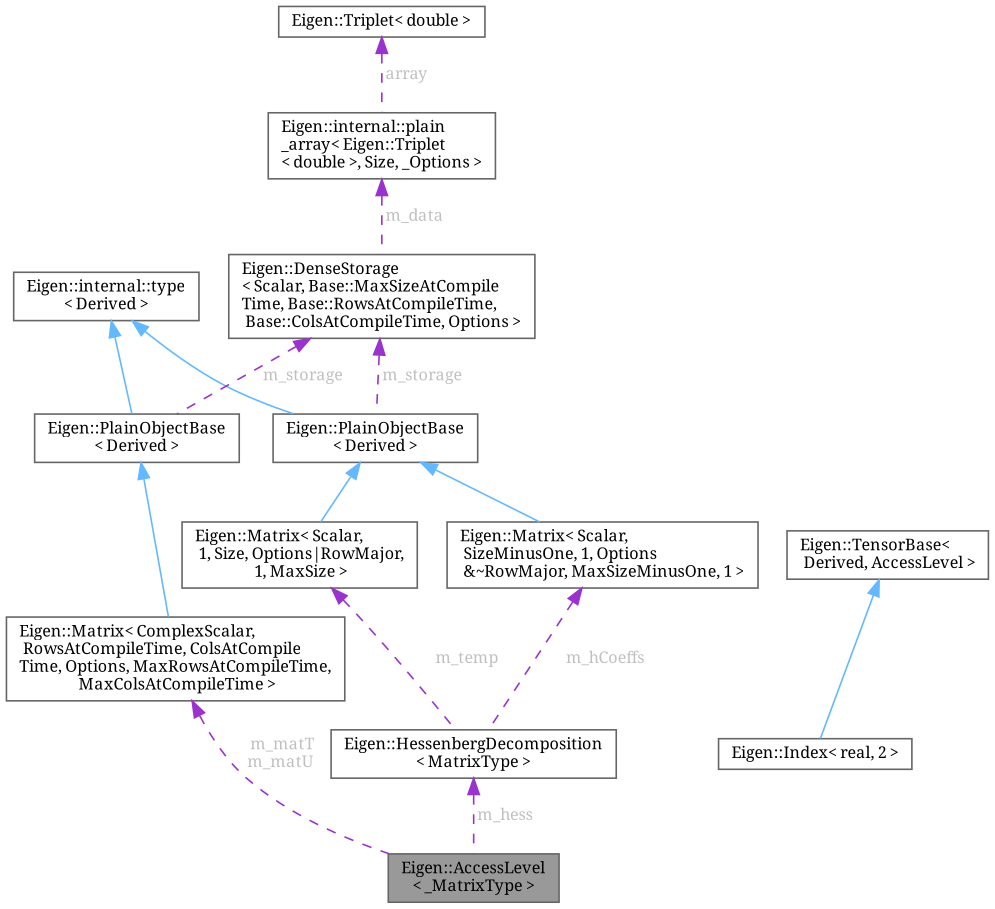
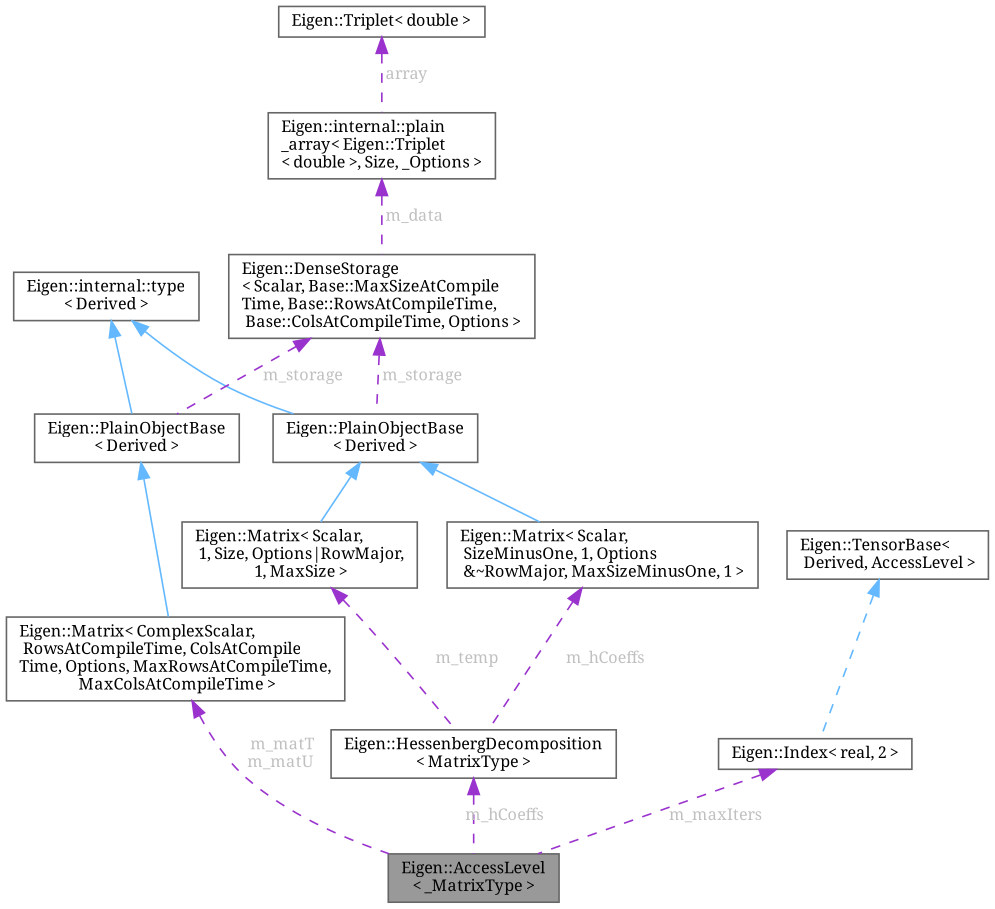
  digraph {
    fontname="Noto Serif"
    rankdir=TB
    node [color=gray40 fillcolor=white fontname="Noto Serif" fontsize=10 shape=box style=filled]
    edge [color=darkorchid3 dir=back fontcolor=grey fontname="Noto Serif" fontsize=10 labelfontname=Helvetica labelfontsize=10 style=dashed]
    n1 [fillcolor=grey60 fontcolor=black height=0.2 label="Eigen::AccessLevel\l\< _MatrixType \>" width=0.4]
    n2 [height=0.2 label="Eigen::Matrix\< ComplexScalar,\l RowsAtCompileTime, ColsAtCompile\lTime, Options, MaxRowsAtCompileTime,\l MaxColsAtCompileTime \>" width=0.4]
    n3 [height=0.2 label="Eigen::PlainObjectBase\l\< Derived \>" width=0.4]
    n4 [height=0.2 label="Eigen::internal::type\l\< Derived \>" width=0.4]
    n5 [height=0.2 label="Eigen::PlainObjectBase\l\< Derived \>" width=0.4]
    n6 [height=0.2 label="Eigen::Matrix\< Scalar,\l SizeMinusOne, 1, Options\l &~RowMajor, MaxSizeMinusOne, 1 \>" width=0.4]
    n7 [height=0.2 label="Eigen::Matrix\< Scalar,\l 1, Size, Options\|RowMajor,\l 1, MaxSize \>" width=0.4]
    n8 [height=0.2 label="Eigen::DenseStorage\l\< Scalar, Base::MaxSizeAtCompile\lTime, Base::RowsAtCompileTime,\l Base::ColsAtCompileTime, Options \>" width=0.4]
    n9 [height=0.2 label="Eigen::internal::plain\l_array\< Eigen::Triplet\l\< double \>, Size, _Options \>" width=0.4]
    n10 [height=0.2 label="Eigen::Triplet\< double \>" width=0.4]
    n11 [height=0.2 label="Eigen::HessenbergDecomposition\l\< MatrixType \>" width=0.4]
    n12 [height=0.2 label="Eigen::Index\< real, 2 \>" width=0.4]
    n13 [height=0.2 label="Eigen::TensorBase\<\l Derived, AccessLevel \>" width=0.4]
    n2 -> n1 [label=" m_matT\nm_matU"]
    n3 -> n2 [color=steelblue1 style=solid fontcolor=""]
    n4 -> n3 [color=steelblue1 style=solid fontcolor=""]
    n4 -> n5 [color=steelblue1 style=solid fontcolor=""]
    n5 -> n6 [color=steelblue1 style=solid fontcolor=""]
    n5 -> n7 [color=steelblue1 style=solid fontcolor=""]
    n6 -> n11 [label=" m_hCoeffs"]
    n7 -> n11 [label=" m_temp"]
    n8 -> n3 [label=" m_storage"]
    n8 -> n5 [label=" m_storage"]
    n9 -> n8 [label=" m_data"]
    n10 -> n9 [label=" array"]
-   n11 -> n1 [label=" m_hess"]
-   n13 -> n12 [color=steelblue1 style=solid fontcolor=""]
+   n11 -> n1 [label=" m_hCoeffs"]
+   n12 -> n1 [label=" m_maxIters"]
+   n13 -> n12 [color=steelblue1 fontcolor=""]
  }
